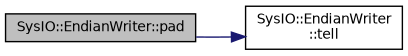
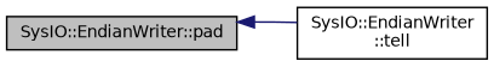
  digraph {
    rankdir=LR
    node [color=black fontname=Helvetica fontsize=10 shape=record style=filled]
    n1 [fillcolor=grey75 fontcolor=black height=0.2 label="SysIO::EndianWriter::pad" width=0.4]
    n2 [fillcolor=white height=0.2 label="SysIO::EndianWriter\l::tell" width=0.4]
-   n1 -> n2 [color=midnightblue fontname=Helvetica fontsize=10 labelfontname=Helvetica labelfontsize=10 style=solid]
+   n2 -> n1 [color=midnightblue fontname=Helvetica fontsize=10 labelfontname=Helvetica labelfontsize=10 style=solid]
  }
